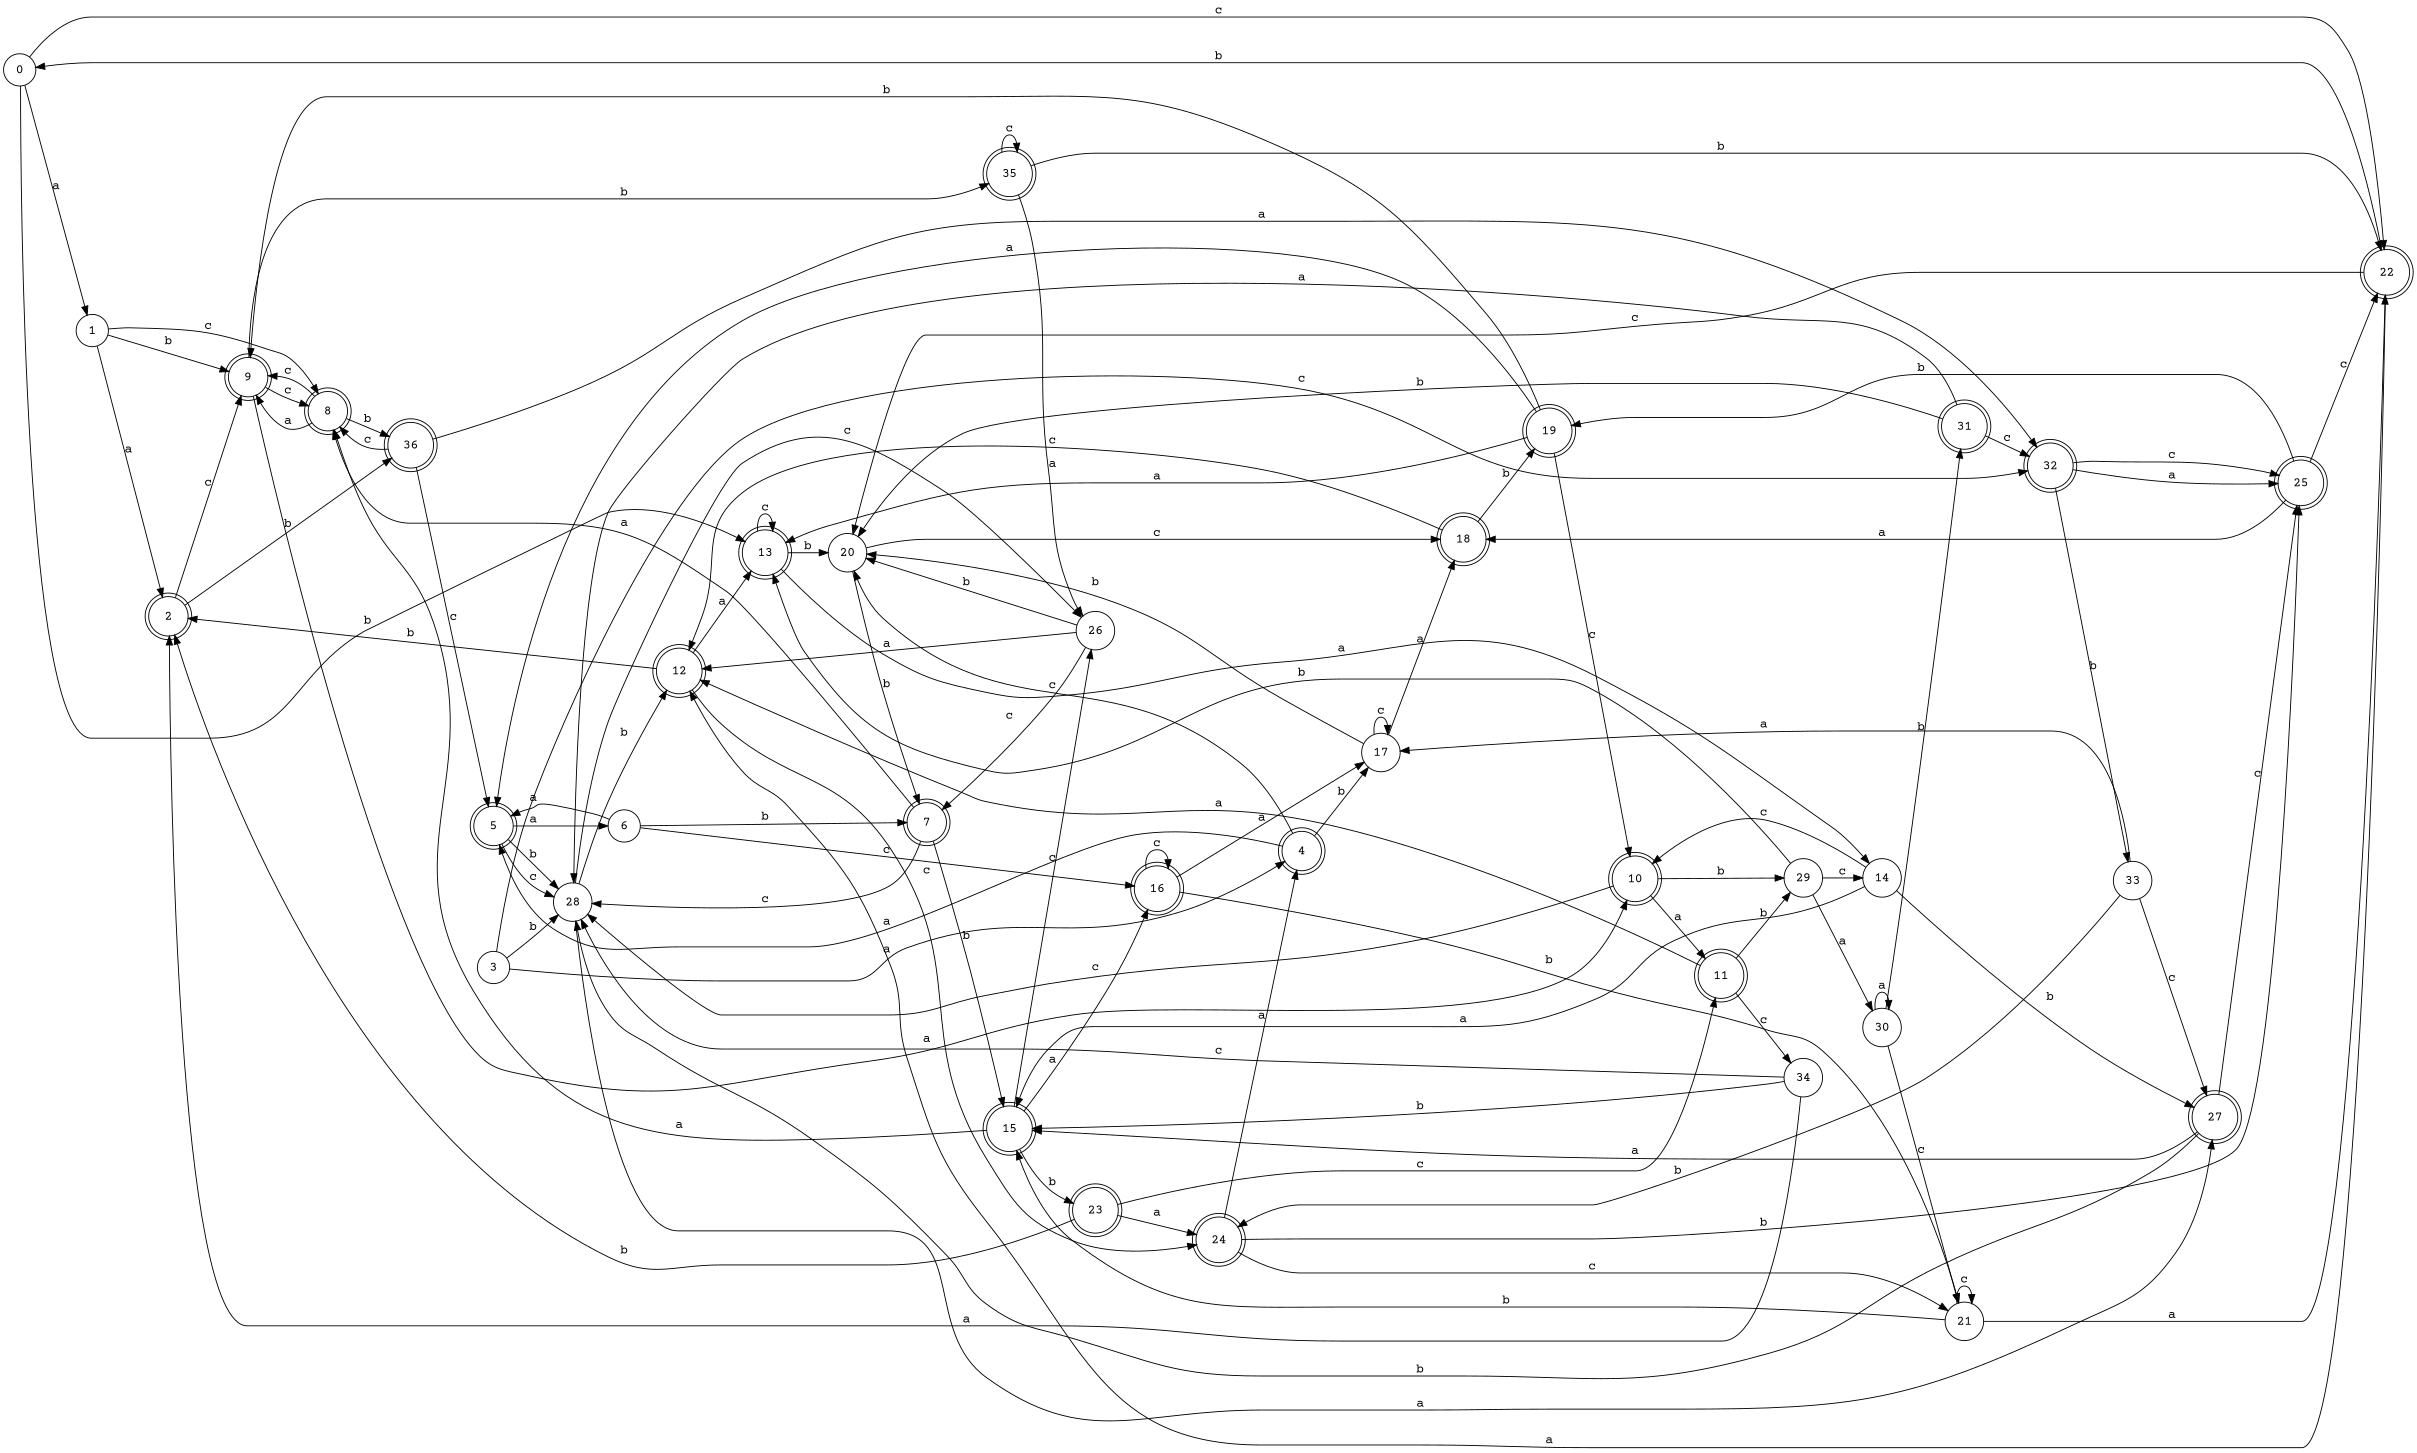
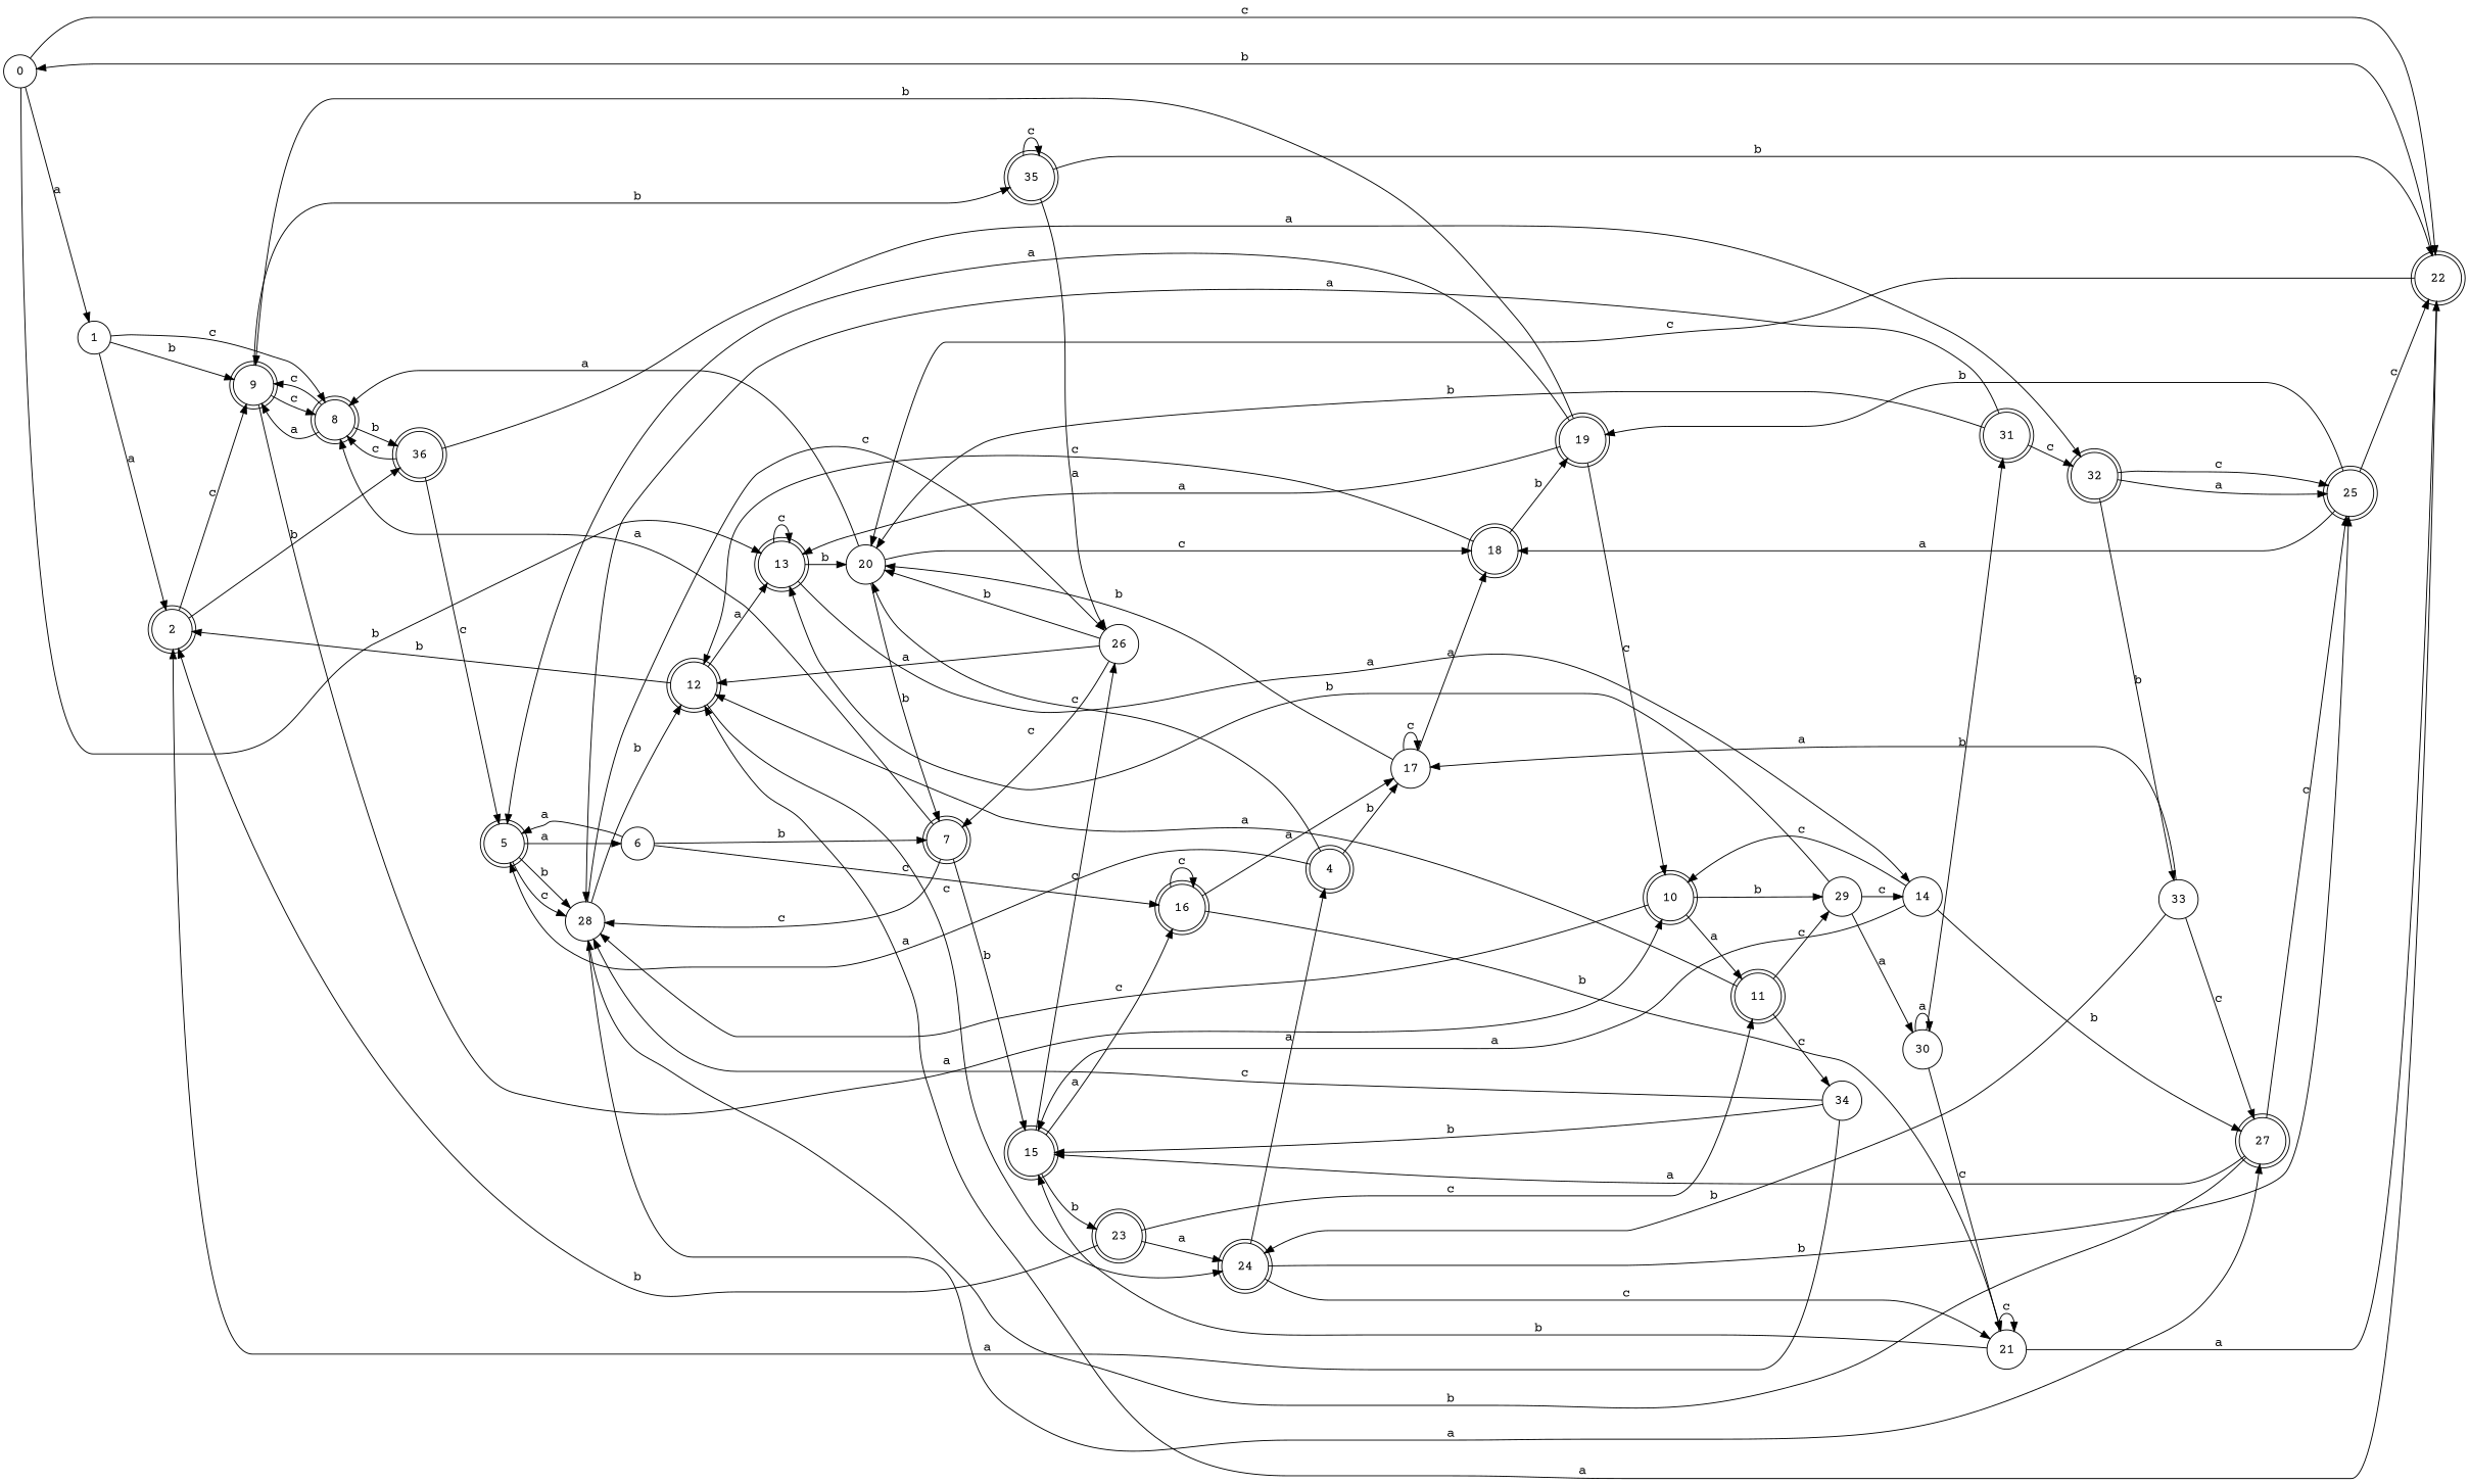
  digraph {
    fontname="Courier Prime"
    rankdir=LR
    node [color=black fillcolor=white fontname="Courier Prime" shape=doublecircle style="rounded,filled"]
    edge [fontname="Courier Prime"]
    n1 [label=0 shape=circle style=filled]
    n2 [label=1 shape=circle style=filled]
    n3 [label=13]
    n4 [label=22]
    n5 [label=2]
    n6 [label=8]
    n7 [label=9]
    n8 [label=20 shape=circle style=filled]
    n9 [label=14 shape=circle style=filled]
    n10 [label=12]
    n11 [label=36]
    n12 [label=10]
    n13 [label=35]
-   n14 [label=3 shape=circle style=filled]
    n15 [label=4]
    n16 [label=28 shape=circle style=filled]
    n17 [label=32]
    n18 [label=5]
    n19 [label=17 shape=circle style=filled]
    n20 [label=27]
    n21 [label=26 shape=circle style=filled]
    n22 [label=25]
    n23 [label=33 shape=circle style=filled]
    n24 [label=6 shape=circle style=filled]
    n25 [label=18]
    n26 [label=7]
    n27 [label=16]
    n28 [label=15]
    n29 [label=23]
    n30 [label=11]
    n31 [label=29 shape=circle style=filled]
    n32 [label=34 shape=circle style=filled]
    n33 [label=30 shape=circle style=filled]
    n34 [label=24]
    n35 [label=21 shape=circle style=filled]
    n36 [label=19]
    n37 [label=31]
    n1 -> n2 [label=a]
    n1 -> n3 [label=b]
    n1 -> n4 [label=c]
    n2 -> n5 [label=a]
    n2 -> n6 [label=c]
    n2 -> n7 [label=b]
    n3 -> n3 [label=c]
    n3 -> n8 [label=b]
    n3 -> n9 [label=a]
    n4 -> n1 [label=b]
    n4 -> n8 [label=c]
    n4 -> n10 [label=a]
    n5 -> n7 [label=c]
    n5 -> n11 [label=b]
    n6 -> n7 [label=a]
    n6 -> n7 [label=c]
    n6 -> n11 [label=b]
    n7 -> n6 [label=c]
    n7 -> n12 [label=a]
    n7 -> n13 [label=b]
-   n28 -> n6 [label=a]
+   n8 -> n6 [label=a]
    n8 -> n25 [label=c]
    n8 -> n26 [label=b]
    n9 -> n12 [label=c]
    n9 -> n20 [label=b]
    n9 -> n28 [label=a]
    n10 -> n3 [label=a]
    n10 -> n5 [label=b]
    n10 -> n34 [label=c]
    n11 -> n6 [label=c]
    n11 -> n17 [label=a]
    n11 -> n18 [label=c]
    n12 -> n16 [label=c]
    n12 -> n30 [label=a]
    n12 -> n31 [label=b]
    n13 -> n4 [label=b]
    n13 -> n13 [label=c]
    n13 -> n21 [label=a]
-   n14 -> n15 [label=a]
-   n14 -> n16 [label=b]
-   n14 -> n17 [label=c]
    n15 -> n8 [label=c]
    n15 -> n18 [label=a]
    n15 -> n19 [label=b]
    n16 -> n10 [label=b]
    n16 -> n20 [label=a]
    n16 -> n21 [label=c]
    n17 -> n22 [label=a]
    n17 -> n22 [label=c]
    n17 -> n23 [label=b]
    n18 -> n16 [label=b]
    n18 -> n16 [label=c]
    n18 -> n24 [label=a]
    n19 -> n8 [label=b]
    n19 -> n19 [label=c]
    n19 -> n25 [label=a]
    n20 -> n16 [label=b]
    n20 -> n22 [label=c]
    n20 -> n28 [label=a]
    n21 -> n8 [label=b]
    n21 -> n10 [label=a]
    n21 -> n26 [label=c]
    n22 -> n4 [label=c]
    n22 -> n25 [label=a]
    n22 -> n36 [label=b]
    n23 -> n19 [label=a]
    n23 -> n20 [label=c]
    n23 -> n34 [label=b]
    n24 -> n18 [label=a]
    n24 -> n26 [label=b]
    n24 -> n27 [label=c]
    n25 -> n10 [label=c]
    n25 -> n36 [label=b]
    n26 -> n6 [label=a]
    n26 -> n16 [label=c]
    n26 -> n28 [label=b]
    n27 -> n19 [label=a]
    n27 -> n27 [label=c]
    n27 -> n35 [label=b]
    n28 -> n21 [label=c]
    n28 -> n27 [label=a]
    n28 -> n29 [label=b]
    n29 -> n5 [label=b]
    n29 -> n30 [label=c]
    n29 -> n34 [label=a]
    n30 -> n10 [label=a]
-   n30 -> n31 [label=b]
+   n30 -> n31 [label=c]
    n30 -> n32 [label=c]
    n31 -> n3 [label=b]
    n31 -> n9 [label=c]
    n31 -> n33 [label=a]
    n32 -> n5 [label=a]
    n32 -> n16 [label=c]
    n32 -> n28 [label=b]
    n33 -> n33 [label=a]
    n33 -> n35 [label=c]
    n33 -> n37 [label=b]
    n34 -> n15 [label=a]
    n34 -> n22 [label=b]
    n34 -> n35 [label=c]
    n35 -> n4 [label=a]
    n35 -> n28 [label=b]
    n35 -> n35 [label=c]
    n36 -> n3 [label=a]
    n36 -> n7 [label=b]
    n36 -> n12 [label=c]
    n36 -> n18 [label=a]
    n37 -> n8 [label=b]
    n37 -> n16 [label=a]
    n37 -> n17 [label=c]
  }
